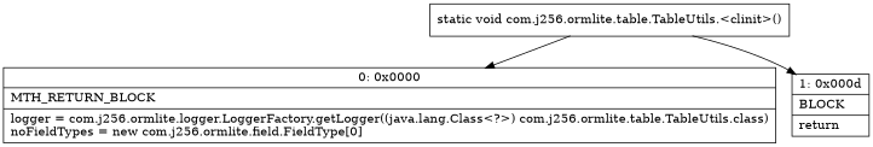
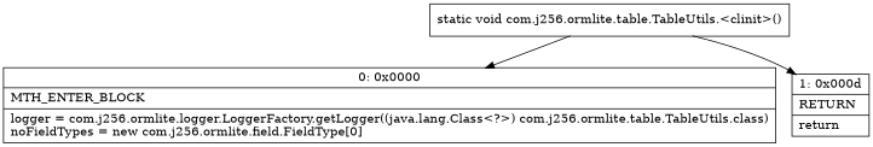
  digraph {
    node [shape=record]
-   n1 [label="{0\:\ 0x0000|MTH_RETURN_BLOCK\l|logger = com.j256.ormlite.logger.LoggerFactory.getLogger((java.lang.Class\<?\>) com.j256.ormlite.table.TableUtils.class)\lnoFieldTypes = new com.j256.ormlite.field.FieldType[0]\l}"]
-   n2 [label="{1\:\ 0x000d|BLOCK\l|return\l}"]
+   n1 [label="{0\:\ 0x0000|MTH_ENTER_BLOCK\l|logger = com.j256.ormlite.logger.LoggerFactory.getLogger((java.lang.Class\<?\>) com.j256.ormlite.table.TableUtils.class)\lnoFieldTypes = new com.j256.ormlite.field.FieldType[0]\l}"]
+   n2 [label="{1\:\ 0x000d|RETURN\l|return\l}"]
    n3 [label="{static void com.j256.ormlite.table.TableUtils.\<clinit\>() }"]
    n3 -> n1
    n3 -> n2
  }
